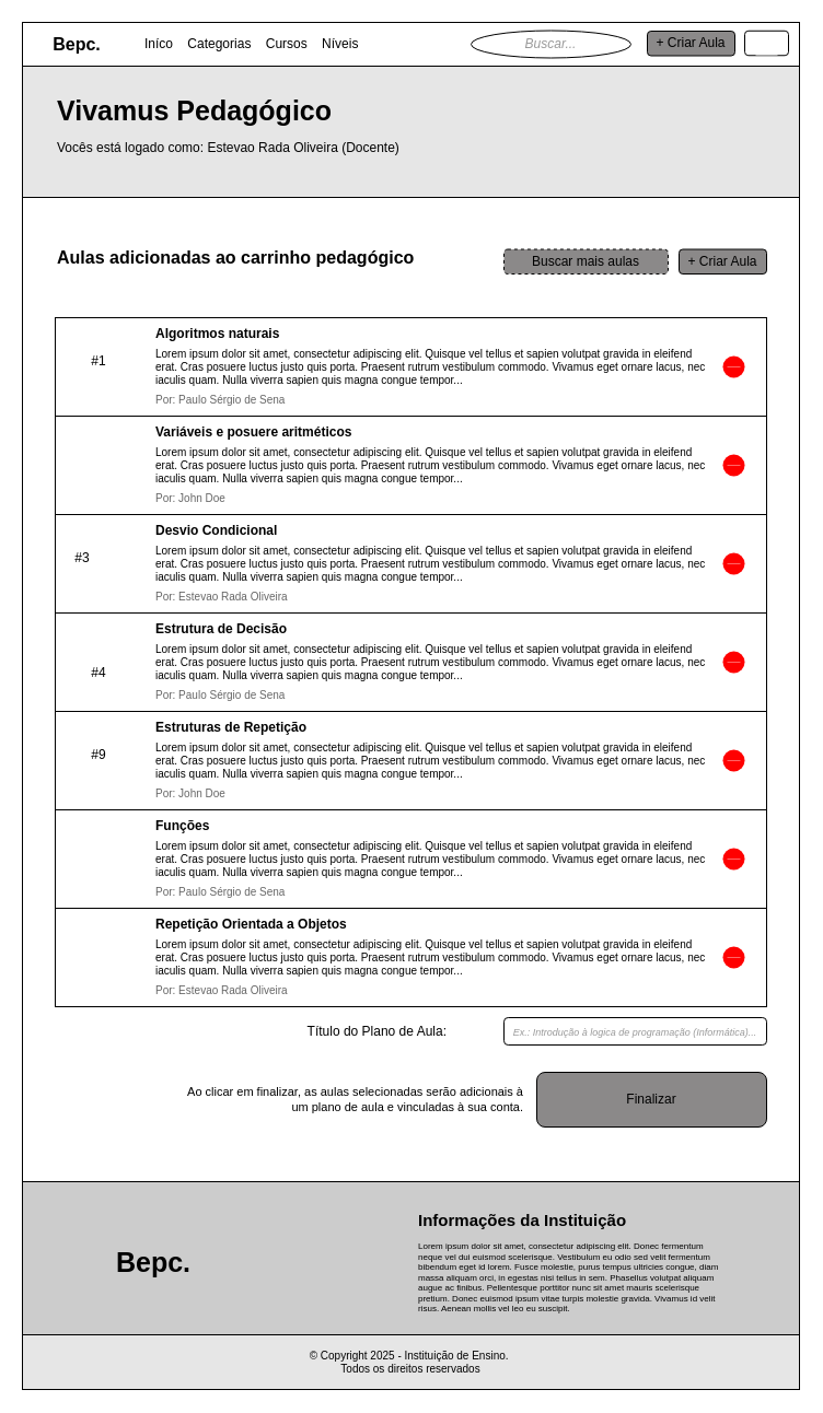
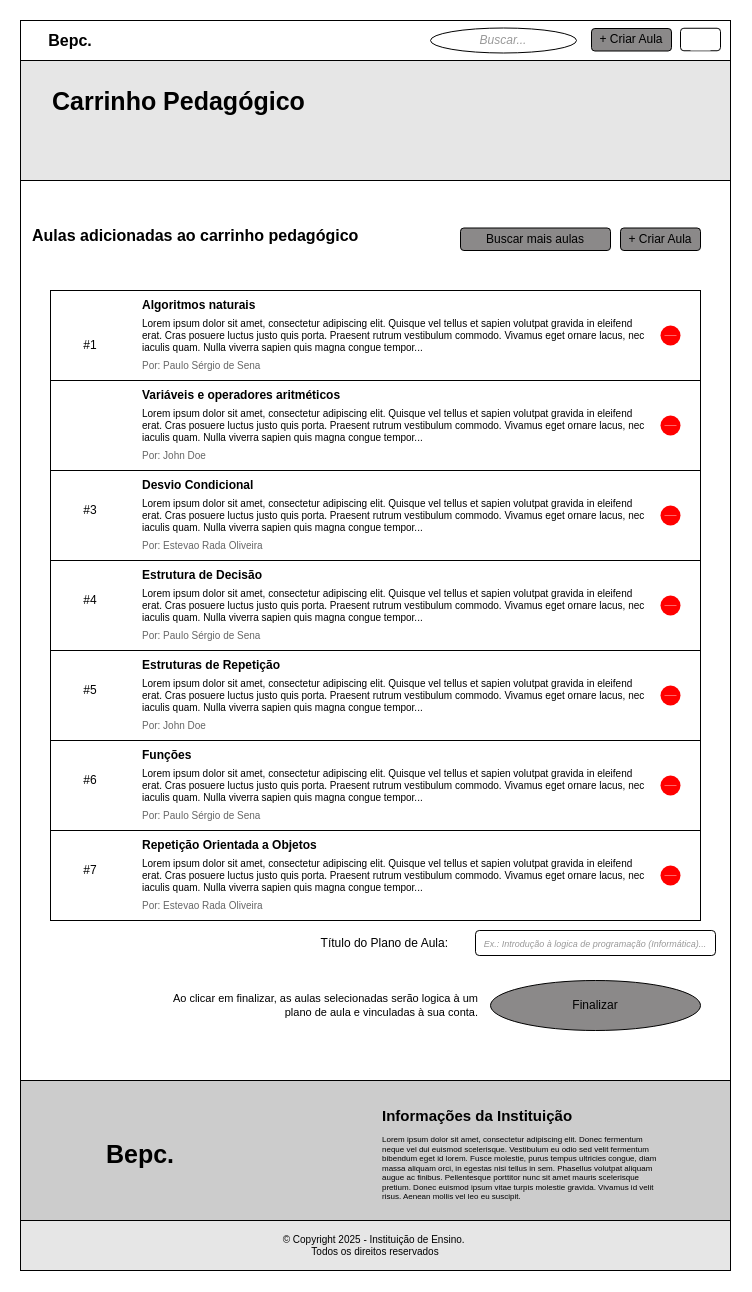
  <mxCell id="0" />
  <mxCell id="1" parent="0" />
  <mxCell id="2" value="" style="rounded=0;whiteSpace=wrap;html=1;" parent="1" vertex="1"><mxGeometry x="20" y="60" width="710" height="1020" as="geometry" /></mxCell>
  <mxCell id="3" value="" style="rounded=0;whiteSpace=wrap;html=1;fillColor=#E6E6E6;" parent="1" vertex="1"><mxGeometry x="20" y="60" width="710" height="120" as="geometry" /></mxCell>
  <mxCell id="4" value="" style="rounded=0;whiteSpace=wrap;html=1;" parent="1" vertex="1"><mxGeometry x="20" y="20" width="710" height="40" as="geometry" /></mxCell>
  <mxCell id="5" value="Bepc." style="text;html=1;align=center;verticalAlign=middle;whiteSpace=wrap;rounded=0;fontStyle=1;fontSize=16;" parent="1" vertex="1"><mxGeometry x="40" y="25" width="60" height="30" as="geometry" /></mxCell>
- <mxCell id="6" value="Iníco&amp;nbsp; &amp;nbsp; Categorias&amp;nbsp; &amp;nbsp;&amp;nbsp;Cursos&amp;nbsp; &amp;nbsp;&amp;nbsp;Níveis" style="text;html=1;align=left;verticalAlign=middle;whiteSpace=wrap;rounded=0;" parent="1" vertex="1"><mxGeometry x="130" y="25" width="250" height="30" as="geometry" /></mxCell>
  <mxCell id="7" value="Buscar..." style="ellipse;whiteSpace=wrap;html=1;fontStyle=2;fontColor=#999999;" parent="1" vertex="1"><mxGeometry x="430" y="27.5" width="146" height="25" as="geometry" /></mxCell>
  <mxCell id="8" value="+ Criar Aula" style="rounded=1;whiteSpace=wrap;html=1;fillColor=light-dark(#8b8989, #ededed);" parent="1" vertex="1"><mxGeometry x="591" y="28" width="80" height="22.5" as="geometry" /></mxCell>
  <mxCell id="9" value="" style="rounded=1;whiteSpace=wrap;html=1;fillColor=light-dark(#FFFFFF,#EDEDED);" parent="1" vertex="1"><mxGeometry x="680" y="27.75" width="40" height="22.5" as="geometry" /></mxCell>
  <mxCell id="10" value="" style="rounded=0;whiteSpace=wrap;html=1;fillColor=#CCCCCC;" parent="1" vertex="1"><mxGeometry x="20" y="1080" width="710" height="140" as="geometry" /></mxCell>
  <mxCell id="11" value="Bepc." style="text;html=1;align=center;verticalAlign=middle;whiteSpace=wrap;rounded=0;fontStyle=1;fontSize=25;" parent="1" vertex="1"><mxGeometry x="80" y="1130" width="120" height="45" as="geometry" /></mxCell>
  <mxCell id="12" value="Informações da Instituição" style="text;html=1;align=left;verticalAlign=middle;whiteSpace=wrap;rounded=0;fontStyle=1;fontSize=15;" parent="1" vertex="1"><mxGeometry x="380" y="1100" width="280" height="30" as="geometry" /></mxCell>
  <mxCell id="13" value="Lorem ipsum dolor sit amet, consectetur adipiscing elit. Donec fermentum neque vel dui euismod scelerisque. Vestibulum eu odio sed velit fermentum bibendum eget id lorem. Fusce molestie, purus tempus ultricies congue, diam massa aliquam orci, in egestas nisi tellus in sem. Phasellus volutpat aliquam augue ac finibus. Pellentesque porttitor nunc sit amet mauris scelerisque pretium. Donec euismod ipsum vitae turpis molestie gravida. Vivamus id velit risus. Aenean mollis vel leo eu suscipit." style="text;html=1;align=left;verticalAlign=middle;whiteSpace=wrap;rounded=0;fontSize=8;" parent="1" vertex="1"><mxGeometry x="380" y="1130" width="280" height="75" as="geometry" /></mxCell>
  <mxCell id="14" value="© Copyright 2025 - Instituição de Ensino.&amp;nbsp;&lt;div&gt;Todos os direitos reservados&lt;/div&gt;" style="rounded=0;whiteSpace=wrap;html=1;fontSize=10;fillColor=#e6e6e6;" parent="1" vertex="1"><mxGeometry x="20" y="1220" width="710" height="50" as="geometry" /></mxCell>
  <mxCell id="15" value="" style="shape=image;html=1;verticalAlign=top;verticalLabelPosition=bottom;labelBackgroundColor=#ffffff;imageAspect=0;aspect=fixed;image=https://cdn0.iconfinder.com/data/icons/phosphor-regular-vol-4/256/shopping-cart-128.png;imageBackground=default;" parent="1" vertex="1"><mxGeometry x="690" y="30" width="20" height="20" as="geometry" /></mxCell>
- <mxCell id="16" value="Vivamus Pedagógico" style="text;html=1;align=left;verticalAlign=middle;whiteSpace=wrap;rounded=0;fontStyle=1;fontSize=25;" parent="1" vertex="1"><mxGeometry x="50" y="80" width="290" height="40" as="geometry" /></mxCell>
- <mxCell id="17" value="Vocês está logado como: Estevao Rada Oliveira (Docente)" style="text;html=1;align=left;verticalAlign=middle;whiteSpace=wrap;rounded=0;" parent="1" vertex="1"><mxGeometry x="50" y="120" width="330" height="30" as="geometry" /></mxCell>
- <mxCell id="18" value="Aulas adicionadas ao carrinho pedagógico" style="text;html=1;align=left;verticalAlign=middle;whiteSpace=wrap;rounded=0;fontStyle=1;fontSize=16;" vertex="1" parent="1"><mxGeometry x="50" y="220" width="340" height="30" as="geometry" /></mxCell>
+ <mxCell id="16" value="Carrinho Pedagógico" style="text;html=1;align=left;verticalAlign=middle;whiteSpace=wrap;rounded=0;fontStyle=1;fontSize=25;" parent="1" vertex="1"><mxGeometry x="50" y="80" width="290" height="40" as="geometry" /></mxCell>
+ <mxCell id="18" value="Aulas adicionadas ao carrinho pedagógico" style="text;html=1;align=left;verticalAlign=middle;whiteSpace=wrap;rounded=0;fontStyle=1;fontSize=16;" vertex="1" parent="1"><mxGeometry x="30" y="220" width="340" height="30" as="geometry" /></mxCell>
  <mxCell id="19" value="" style="group" vertex="1" connectable="0" parent="1"><mxGeometry x="50" y="290" width="650" height="90" as="geometry" /></mxCell>
  <mxCell id="20" value="" style="rounded=0;whiteSpace=wrap;html=1;" vertex="1" parent="19"><mxGeometry width="650" height="90" as="geometry" /></mxCell>
- <mxCell id="21" value="#1" style="text;html=1;align=center;verticalAlign=middle;whiteSpace=wrap;rounded=0;" vertex="1" parent="19"><mxGeometry x="20" y="25" width="40" height="30" as="geometry" /></mxCell>
+ <mxCell id="21" value="#1" style="text;html=1;align=center;verticalAlign=middle;whiteSpace=wrap;rounded=0;" vertex="1" parent="19"><mxGeometry x="20" y="40" width="40" height="30" as="geometry" /></mxCell>
  <mxCell id="22" value="Algoritmos naturais" style="text;html=1;align=left;verticalAlign=middle;whiteSpace=wrap;rounded=0;fontStyle=1" vertex="1" parent="19"><mxGeometry x="90" width="170" height="30" as="geometry" /></mxCell>
  <mxCell id="23" value="Lorem ipsum dolor sit amet, consectetur adipiscing elit. Quisque vel tellus et sapien volutpat gravida in eleifend erat. Cras posuere luctus justo quis porta. Praesent rutrum vestibulum commodo. Vivamus eget ornare lacus, nec iaculis quam. Nulla viverra sapien quis magna congue tempor..." style="text;html=1;align=left;verticalAlign=middle;whiteSpace=wrap;rounded=0;fontSize=10;" vertex="1" parent="19"><mxGeometry x="90" y="30" width="510" height="30" as="geometry" /></mxCell>
  <mxCell id="24" value="Por: Paulo Sérgio de Sena" style="text;html=1;align=left;verticalAlign=middle;whiteSpace=wrap;rounded=0;fontSize=10;fontColor=#666666;" vertex="1" parent="19"><mxGeometry x="90" y="60" width="510" height="30" as="geometry" /></mxCell>
  <mxCell id="25" value="" style="html=1;verticalLabelPosition=bottom;labelBackgroundColor=#ffffff;verticalAlign=top;shadow=0;dashed=0;strokeWidth=2;shape=mxgraph.ios7.misc.delete;fillColor=#ff0000;strokeColor=#ffffff;sketch=0;" vertex="1" parent="19"><mxGeometry x="610" y="35" width="20" height="20" as="geometry" /></mxCell>
  <mxCell id="26" value="" style="group" vertex="1" connectable="0" parent="1"><mxGeometry x="50" y="380" width="650" height="90" as="geometry" /></mxCell>
  <mxCell id="27" value="" style="rounded=0;whiteSpace=wrap;html=1;" vertex="1" parent="26"><mxGeometry width="650" height="90" as="geometry" /></mxCell>
- <mxCell id="28" value="Variáveis e posuere aritméticos" style="text;html=1;align=left;verticalAlign=middle;whiteSpace=wrap;rounded=0;fontStyle=1" vertex="1" parent="26"><mxGeometry x="90" width="250" height="30" as="geometry" /></mxCell>
+ <mxCell id="28" value="Variáveis e operadores aritméticos" style="text;html=1;align=left;verticalAlign=middle;whiteSpace=wrap;rounded=0;fontStyle=1" vertex="1" parent="26"><mxGeometry x="90" width="250" height="30" as="geometry" /></mxCell>
  <mxCell id="29" value="Lorem ipsum dolor sit amet, consectetur adipiscing elit. Quisque vel tellus et sapien volutpat gravida in eleifend erat. Cras posuere luctus justo quis porta. Praesent rutrum vestibulum commodo. Vivamus eget ornare lacus, nec iaculis quam. Nulla viverra sapien quis magna congue tempor..." style="text;html=1;align=left;verticalAlign=middle;whiteSpace=wrap;rounded=0;fontSize=10;" vertex="1" parent="26"><mxGeometry x="90" y="30" width="510" height="30" as="geometry" /></mxCell>
  <mxCell id="30" value="Por: John Doe" style="text;html=1;align=left;verticalAlign=middle;whiteSpace=wrap;rounded=0;fontSize=10;fontColor=#666666;" vertex="1" parent="26"><mxGeometry x="90" y="60" width="510" height="30" as="geometry" /></mxCell>
  <mxCell id="31" value="" style="html=1;verticalLabelPosition=bottom;labelBackgroundColor=#ffffff;verticalAlign=top;shadow=0;dashed=0;strokeWidth=2;shape=mxgraph.ios7.misc.delete;fillColor=#ff0000;strokeColor=#ffffff;sketch=0;" vertex="1" parent="26"><mxGeometry x="610" y="35" width="20" height="20" as="geometry" /></mxCell>
  <mxCell id="32" value="" style="group" vertex="1" connectable="0" parent="1"><mxGeometry x="50" y="470" width="650" height="90" as="geometry" /></mxCell>
  <mxCell id="33" value="" style="rounded=0;whiteSpace=wrap;html=1;" vertex="1" parent="32"><mxGeometry width="650" height="90" as="geometry" /></mxCell>
- <mxCell id="34" value="#3" style="text;html=1;align=center;verticalAlign=middle;whiteSpace=wrap;rounded=0;" vertex="1" parent="32"><mxGeometry x="5" y="25" width="40" height="30" as="geometry" /></mxCell>
+ <mxCell id="34" value="#3" style="text;html=1;align=center;verticalAlign=middle;whiteSpace=wrap;rounded=0;" vertex="1" parent="32"><mxGeometry x="20" y="25" width="40" height="30" as="geometry" /></mxCell>
  <mxCell id="35" value="Desvio Condicional" style="text;html=1;align=left;verticalAlign=middle;whiteSpace=wrap;rounded=0;fontStyle=1" vertex="1" parent="32"><mxGeometry x="90" width="170" height="30" as="geometry" /></mxCell>
  <mxCell id="36" value="Lorem ipsum dolor sit amet, consectetur adipiscing elit. Quisque vel tellus et sapien volutpat gravida in eleifend erat. Cras posuere luctus justo quis porta. Praesent rutrum vestibulum commodo. Vivamus eget ornare lacus, nec iaculis quam. Nulla viverra sapien quis magna congue tempor..." style="text;html=1;align=left;verticalAlign=middle;whiteSpace=wrap;rounded=0;fontSize=10;" vertex="1" parent="32"><mxGeometry x="90" y="30" width="510" height="30" as="geometry" /></mxCell>
  <mxCell id="37" value="Por: Estevao Rada Oliveira" style="text;html=1;align=left;verticalAlign=middle;whiteSpace=wrap;rounded=0;fontSize=10;fontColor=#666666;" vertex="1" parent="32"><mxGeometry x="90" y="60" width="510" height="30" as="geometry" /></mxCell>
  <mxCell id="38" value="" style="html=1;verticalLabelPosition=bottom;labelBackgroundColor=#ffffff;verticalAlign=top;shadow=0;dashed=0;strokeWidth=2;shape=mxgraph.ios7.misc.delete;fillColor=#ff0000;strokeColor=#ffffff;sketch=0;" vertex="1" parent="32"><mxGeometry x="610" y="35" width="20" height="20" as="geometry" /></mxCell>
  <mxCell id="39" value="" style="group" vertex="1" connectable="0" parent="1"><mxGeometry x="50" y="560" width="650" height="90" as="geometry" /></mxCell>
  <mxCell id="40" value="" style="rounded=0;whiteSpace=wrap;html=1;" vertex="1" parent="39"><mxGeometry width="650" height="90" as="geometry" /></mxCell>
- <mxCell id="41" value="#4" style="text;html=1;align=center;verticalAlign=middle;whiteSpace=wrap;rounded=0;" vertex="1" parent="39"><mxGeometry x="20" y="40" width="40" height="30" as="geometry" /></mxCell>
+ <mxCell id="41" value="#4" style="text;html=1;align=center;verticalAlign=middle;whiteSpace=wrap;rounded=0;" vertex="1" parent="39"><mxGeometry x="20" y="25" width="40" height="30" as="geometry" /></mxCell>
  <mxCell id="42" value="Estrutura de Decisão" style="text;html=1;align=left;verticalAlign=middle;whiteSpace=wrap;rounded=0;fontStyle=1" vertex="1" parent="39"><mxGeometry x="90" width="170" height="30" as="geometry" /></mxCell>
  <mxCell id="43" value="Lorem ipsum dolor sit amet, consectetur adipiscing elit. Quisque vel tellus et sapien volutpat gravida in eleifend erat. Cras posuere luctus justo quis porta. Praesent rutrum vestibulum commodo. Vivamus eget ornare lacus, nec iaculis quam. Nulla viverra sapien quis magna congue tempor..." style="text;html=1;align=left;verticalAlign=middle;whiteSpace=wrap;rounded=0;fontSize=10;" vertex="1" parent="39"><mxGeometry x="90" y="30" width="510" height="30" as="geometry" /></mxCell>
  <mxCell id="44" value="Por: Paulo Sérgio de Sena" style="text;html=1;align=left;verticalAlign=middle;whiteSpace=wrap;rounded=0;fontSize=10;fontColor=#666666;" vertex="1" parent="39"><mxGeometry x="90" y="60" width="510" height="30" as="geometry" /></mxCell>
  <mxCell id="45" value="" style="html=1;verticalLabelPosition=bottom;labelBackgroundColor=#ffffff;verticalAlign=top;shadow=0;dashed=0;strokeWidth=2;shape=mxgraph.ios7.misc.delete;fillColor=#ff0000;strokeColor=#ffffff;sketch=0;" vertex="1" parent="39"><mxGeometry x="610" y="35" width="20" height="20" as="geometry" /></mxCell>
  <mxCell id="46" value="" style="group" vertex="1" connectable="0" parent="1"><mxGeometry x="50" y="650" width="650" height="90" as="geometry" /></mxCell>
  <mxCell id="47" value="" style="rounded=0;whiteSpace=wrap;html=1;" vertex="1" parent="46"><mxGeometry width="650" height="90" as="geometry" /></mxCell>
- <mxCell id="48" value="#9" style="text;html=1;align=center;verticalAlign=middle;whiteSpace=wrap;rounded=0;" vertex="1" parent="46"><mxGeometry x="20" y="25" width="40" height="30" as="geometry" /></mxCell>
+ <mxCell id="48" value="#5" style="text;html=1;align=center;verticalAlign=middle;whiteSpace=wrap;rounded=0;" vertex="1" parent="46"><mxGeometry x="20" y="25" width="40" height="30" as="geometry" /></mxCell>
  <mxCell id="49" value="Estruturas de Repetição" style="text;html=1;align=left;verticalAlign=middle;whiteSpace=wrap;rounded=0;fontStyle=1" vertex="1" parent="46"><mxGeometry x="90" width="170" height="30" as="geometry" /></mxCell>
  <mxCell id="50" value="Lorem ipsum dolor sit amet, consectetur adipiscing elit. Quisque vel tellus et sapien volutpat gravida in eleifend erat. Cras posuere luctus justo quis porta. Praesent rutrum vestibulum commodo. Vivamus eget ornare lacus, nec iaculis quam. Nulla viverra sapien quis magna congue tempor..." style="text;html=1;align=left;verticalAlign=middle;whiteSpace=wrap;rounded=0;fontSize=10;" vertex="1" parent="46"><mxGeometry x="90" y="30" width="510" height="30" as="geometry" /></mxCell>
  <mxCell id="51" value="Por: John Doe" style="text;html=1;align=left;verticalAlign=middle;whiteSpace=wrap;rounded=0;fontSize=10;fontColor=#666666;" vertex="1" parent="46"><mxGeometry x="90" y="60" width="510" height="30" as="geometry" /></mxCell>
  <mxCell id="52" value="" style="html=1;verticalLabelPosition=bottom;labelBackgroundColor=#ffffff;verticalAlign=top;shadow=0;dashed=0;strokeWidth=2;shape=mxgraph.ios7.misc.delete;fillColor=#ff0000;strokeColor=#ffffff;sketch=0;" vertex="1" parent="46"><mxGeometry x="610" y="35" width="20" height="20" as="geometry" /></mxCell>
  <mxCell id="53" value="" style="group" vertex="1" connectable="0" parent="1"><mxGeometry x="50" y="740" width="650" height="90" as="geometry" /></mxCell>
  <mxCell id="54" value="" style="rounded=0;whiteSpace=wrap;html=1;" vertex="1" parent="53"><mxGeometry width="650" height="90" as="geometry" /></mxCell>
+ <mxCell id="55" value="#6" style="text;html=1;align=center;verticalAlign=middle;whiteSpace=wrap;rounded=0;" vertex="1" parent="53"><mxGeometry x="20" y="25" width="40" height="30" as="geometry" /></mxCell>
  <mxCell id="56" value="Funções" style="text;html=1;align=left;verticalAlign=middle;whiteSpace=wrap;rounded=0;fontStyle=1" vertex="1" parent="53"><mxGeometry x="90" width="170" height="30" as="geometry" /></mxCell>
  <mxCell id="57" value="Lorem ipsum dolor sit amet, consectetur adipiscing elit. Quisque vel tellus et sapien volutpat gravida in eleifend erat. Cras posuere luctus justo quis porta. Praesent rutrum vestibulum commodo. Vivamus eget ornare lacus, nec iaculis quam. Nulla viverra sapien quis magna congue tempor..." style="text;html=1;align=left;verticalAlign=middle;whiteSpace=wrap;rounded=0;fontSize=10;" vertex="1" parent="53"><mxGeometry x="90" y="30" width="510" height="30" as="geometry" /></mxCell>
  <mxCell id="58" value="Por: Paulo Sérgio de Sena" style="text;html=1;align=left;verticalAlign=middle;whiteSpace=wrap;rounded=0;fontSize=10;fontColor=#666666;" vertex="1" parent="53"><mxGeometry x="90" y="60" width="510" height="30" as="geometry" /></mxCell>
  <mxCell id="59" value="" style="html=1;verticalLabelPosition=bottom;labelBackgroundColor=#ffffff;verticalAlign=top;shadow=0;dashed=0;strokeWidth=2;shape=mxgraph.ios7.misc.delete;fillColor=#ff0000;strokeColor=#ffffff;sketch=0;" vertex="1" parent="53"><mxGeometry x="610" y="35" width="20" height="20" as="geometry" /></mxCell>
  <mxCell id="60" value="" style="group" vertex="1" connectable="0" parent="1"><mxGeometry x="50" y="830" width="650" height="90" as="geometry" /></mxCell>
  <mxCell id="61" value="" style="rounded=0;whiteSpace=wrap;html=1;" vertex="1" parent="60"><mxGeometry width="650" height="90" as="geometry" /></mxCell>
+ <mxCell id="62" value="#7" style="text;html=1;align=center;verticalAlign=middle;whiteSpace=wrap;rounded=0;" vertex="1" parent="60"><mxGeometry x="20" y="25" width="40" height="30" as="geometry" /></mxCell>
  <mxCell id="63" value="Repetição Orientada a Objetos" style="text;html=1;align=left;verticalAlign=middle;whiteSpace=wrap;rounded=0;fontStyle=1" vertex="1" parent="60"><mxGeometry x="90" width="220" height="30" as="geometry" /></mxCell>
  <mxCell id="64" value="Lorem ipsum dolor sit amet, consectetur adipiscing elit. Quisque vel tellus et sapien volutpat gravida in eleifend erat. Cras posuere luctus justo quis porta. Praesent rutrum vestibulum commodo. Vivamus eget ornare lacus, nec iaculis quam. Nulla viverra sapien quis magna congue tempor..." style="text;html=1;align=left;verticalAlign=middle;whiteSpace=wrap;rounded=0;fontSize=10;" vertex="1" parent="60"><mxGeometry x="90" y="30" width="510" height="30" as="geometry" /></mxCell>
  <mxCell id="65" value="Por: Estevao Rada Oliveira" style="text;html=1;align=left;verticalAlign=middle;whiteSpace=wrap;rounded=0;fontSize=10;fontColor=#666666;" vertex="1" parent="60"><mxGeometry x="90" y="60" width="510" height="30" as="geometry" /></mxCell>
  <mxCell id="66" value="" style="html=1;verticalLabelPosition=bottom;labelBackgroundColor=#ffffff;verticalAlign=top;shadow=0;dashed=0;strokeWidth=2;shape=mxgraph.ios7.misc.delete;fillColor=#ff0000;strokeColor=#ffffff;sketch=0;" vertex="1" parent="60"><mxGeometry x="610" y="35" width="20" height="20" as="geometry" /></mxCell>
- <mxCell id="67" value="Finalizar" style="rounded=1;whiteSpace=wrap;html=1;fillColor=light-dark(#8b8989, #ededed);" vertex="1" parent="1"><mxGeometry x="490" y="980" width="210" height="50" as="geometry" /></mxCell>
- <mxCell id="68" value="Ao clicar em finalizar, as aulas selecionadas serão adicionais à um plano de aula e vinculadas à sua conta." style="text;html=1;align=right;verticalAlign=middle;whiteSpace=wrap;rounded=0;fontSize=11;" vertex="1" parent="1"><mxGeometry x="170" y="985" width="310" height="40" as="geometry" /></mxCell>
- <mxCell id="69" value="&lt;font style=&quot;font-size: 9px;&quot;&gt;Ex.: Introdução à logica de programação (Informática)...&lt;/font&gt;" style="rounded=1;whiteSpace=wrap;html=1;fontStyle=2;fontColor=#999999;" vertex="1" parent="1"><mxGeometry x="460" y="930" width="240" height="25" as="geometry" /></mxCell>
- <mxCell id="70" value="Título do Plano de Aula:" style="text;html=1;align=right;verticalAlign=middle;whiteSpace=wrap;rounded=0;" vertex="1" parent="1"><mxGeometry x="260" y="927.5" width="150" height="30" as="geometry" /></mxCell>
- <mxCell id="71" value="Buscar mais aulas" style="rounded=1;whiteSpace=wrap;html=1;fillColor=light-dark(#8b8989, #ededed);dashed=1;" vertex="1" parent="1"><mxGeometry x="460" y="227.5" width="150" height="22.5" as="geometry" /></mxCell>
+ <mxCell id="67" value="Finalizar" style="ellipse;whiteSpace=wrap;html=1;fillColor=light-dark(#8b8989, #ededed);" vertex="1" parent="1"><mxGeometry x="490" y="980" width="210" height="50" as="geometry" /></mxCell>
+ <mxCell id="68" value="Ao clicar em finalizar, as aulas selecionadas serão logica à um plano de aula e vinculadas à sua conta." style="text;html=1;align=right;verticalAlign=middle;whiteSpace=wrap;rounded=0;fontSize=11;" vertex="1" parent="1"><mxGeometry x="170" y="985" width="310" height="40" as="geometry" /></mxCell>
+ <mxCell id="69" value="&lt;font style=&quot;font-size: 9px;&quot;&gt;Ex.: Introdução à logica de programação (Informática)...&lt;/font&gt;" style="rounded=1;whiteSpace=wrap;html=1;fontStyle=2;fontColor=#999999;" vertex="1" parent="1"><mxGeometry x="475" y="930" width="240" height="25" as="geometry" /></mxCell>
+ <mxCell id="70" value="Título do Plano de Aula:" style="text;html=1;align=right;verticalAlign=middle;whiteSpace=wrap;rounded=0;" vertex="1" parent="1"><mxGeometry x="300" y="927.5" width="150" height="30" as="geometry" /></mxCell>
+ <mxCell id="71" value="Buscar mais aulas" style="rounded=1;whiteSpace=wrap;html=1;fillColor=light-dark(#8b8989, #ededed);" vertex="1" parent="1"><mxGeometry x="460" y="227.5" width="150" height="22.5" as="geometry" /></mxCell>
  <mxCell id="72" value="+ Criar Aula" style="rounded=1;whiteSpace=wrap;html=1;fillColor=light-dark(#8b8989, #ededed);" vertex="1" parent="1"><mxGeometry x="620" y="227.5" width="80" height="22.5" as="geometry" /></mxCell>
